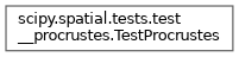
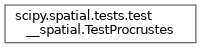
  digraph {
    rankdir=TB
-   n1 [color=grey40 fillcolor=white fontname=Helvetica fontsize=10 height=0.2 label="scipy.spatial.tests.test\l__procrustes.TestProcrustes" shape=box style=filled width=0.4]
+   n1 [color=grey40 fillcolor=white fontname=Helvetica fontsize=10 height=0.2 label="scipy.spatial.tests.test\l__spatial.TestProcrustes" shape=box style=filled width=0.4]
  }
